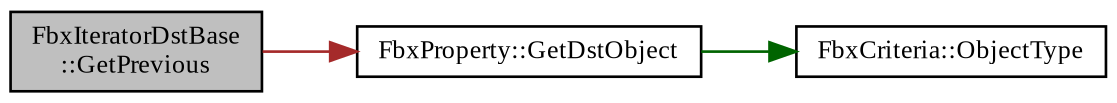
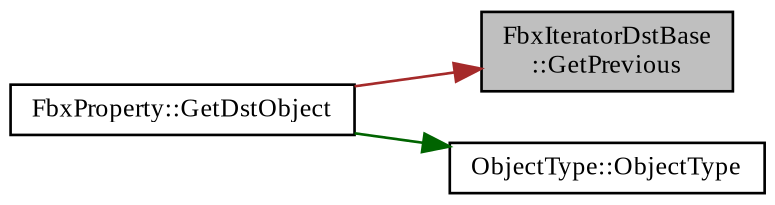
  digraph {
    fontname="Liberation Serif"
    rankdir=LR
    node [color=black fillcolor=white fontname="Liberation Serif" fontsize=10 shape=record style=filled]
    edge [fontname="Liberation Serif" fontsize=10 labelfontname=Helvetica labelfontsize=10 style=solid]
    n1 [fillcolor=grey75 fontcolor=black height=0.2 label="FbxIteratorDstBase\l::GetPrevious" width=0.4]
    n2 [height=0.2 label="FbxProperty::GetDstObject" width=0.4]
-   n3 [height=0.2 label="FbxCriteria::ObjectType" width=0.4]
-   n1 -> n2 [color=brown]
+   n3 [height=0.2 label="ObjectType::ObjectType" width=0.4]
+   n2 -> n1 [color=brown]
    n2 -> n3 [color=darkgreen]
  }
